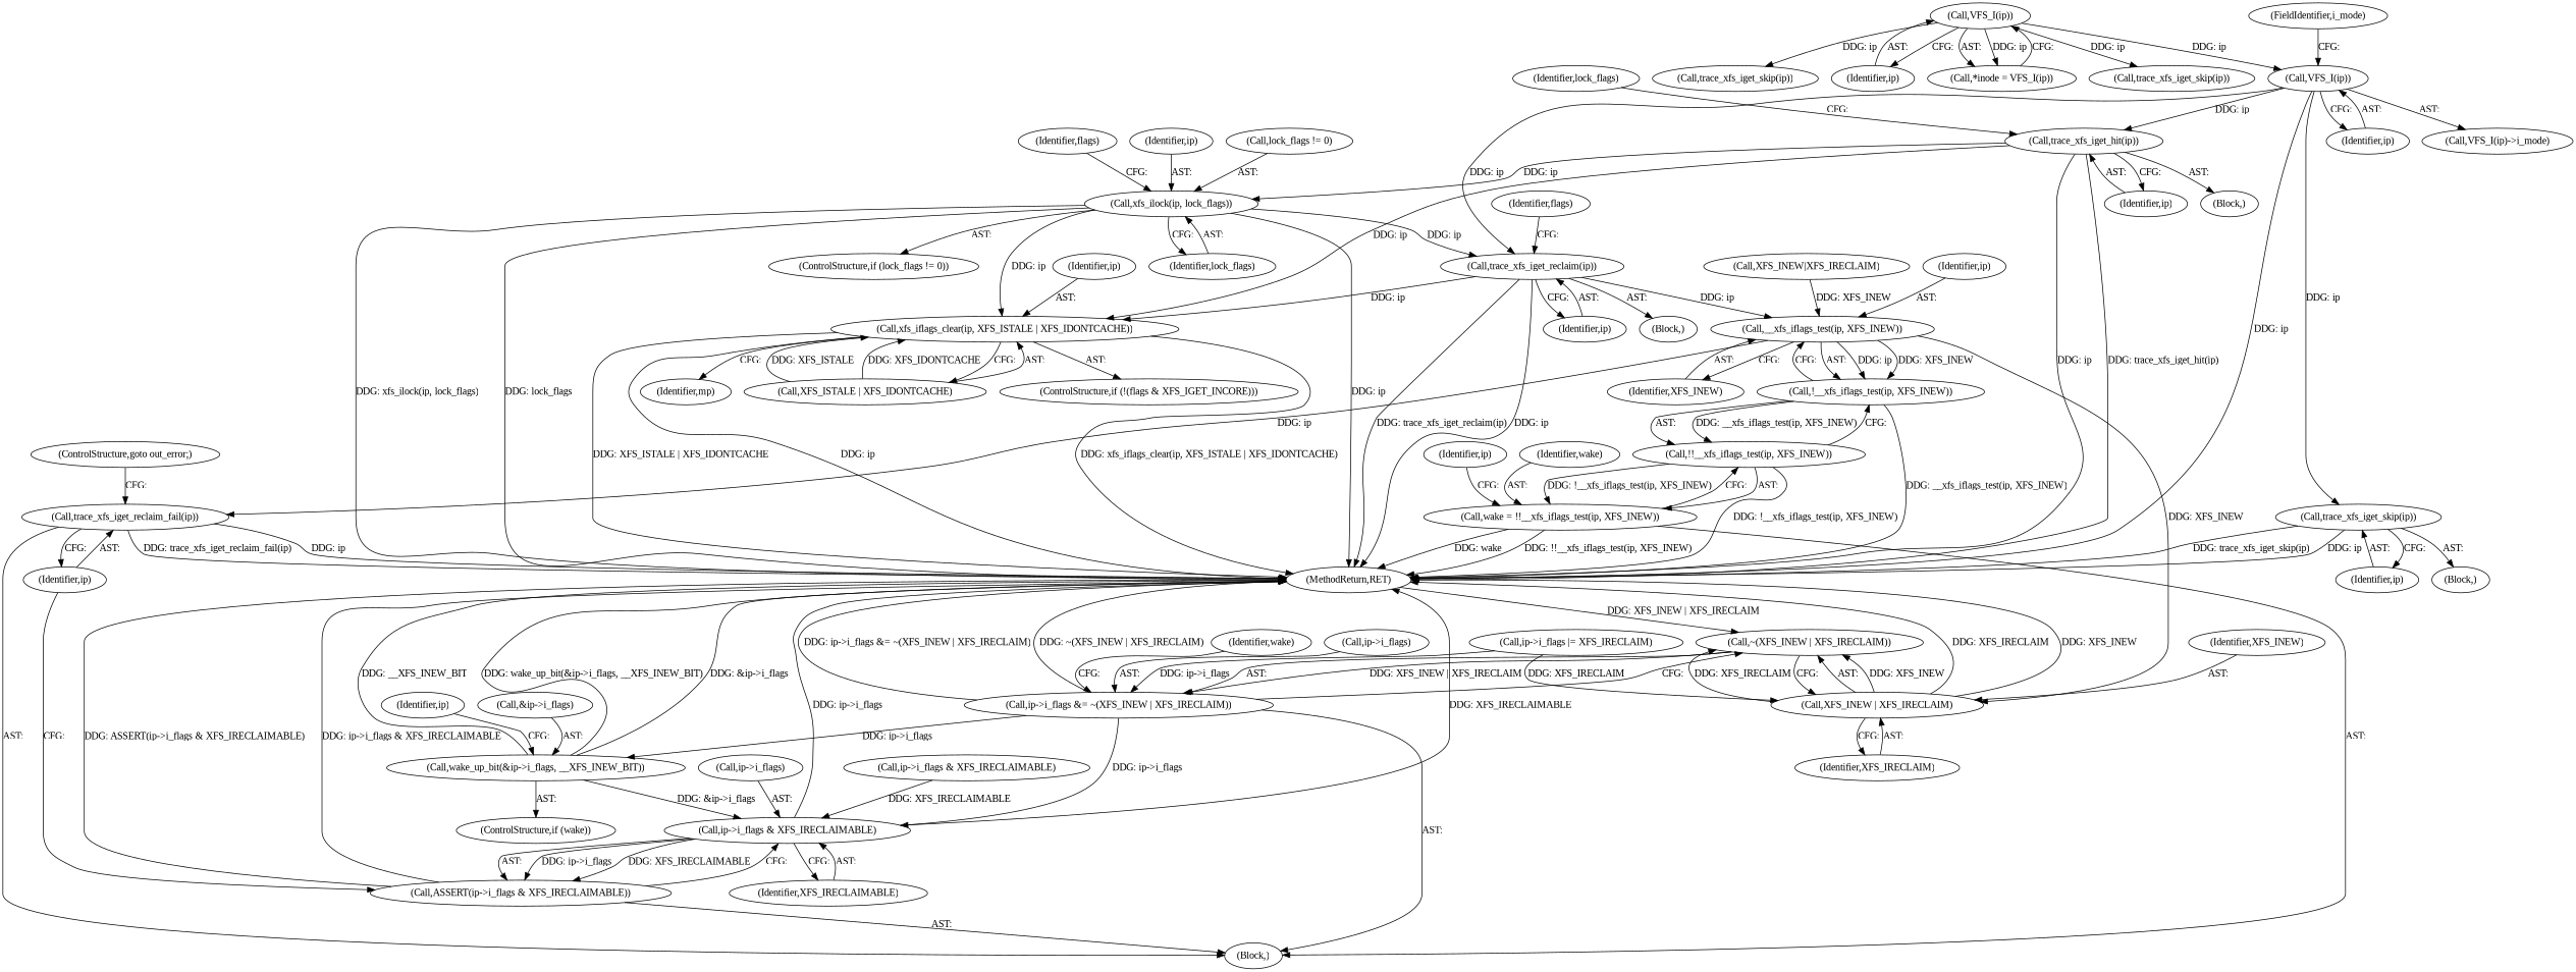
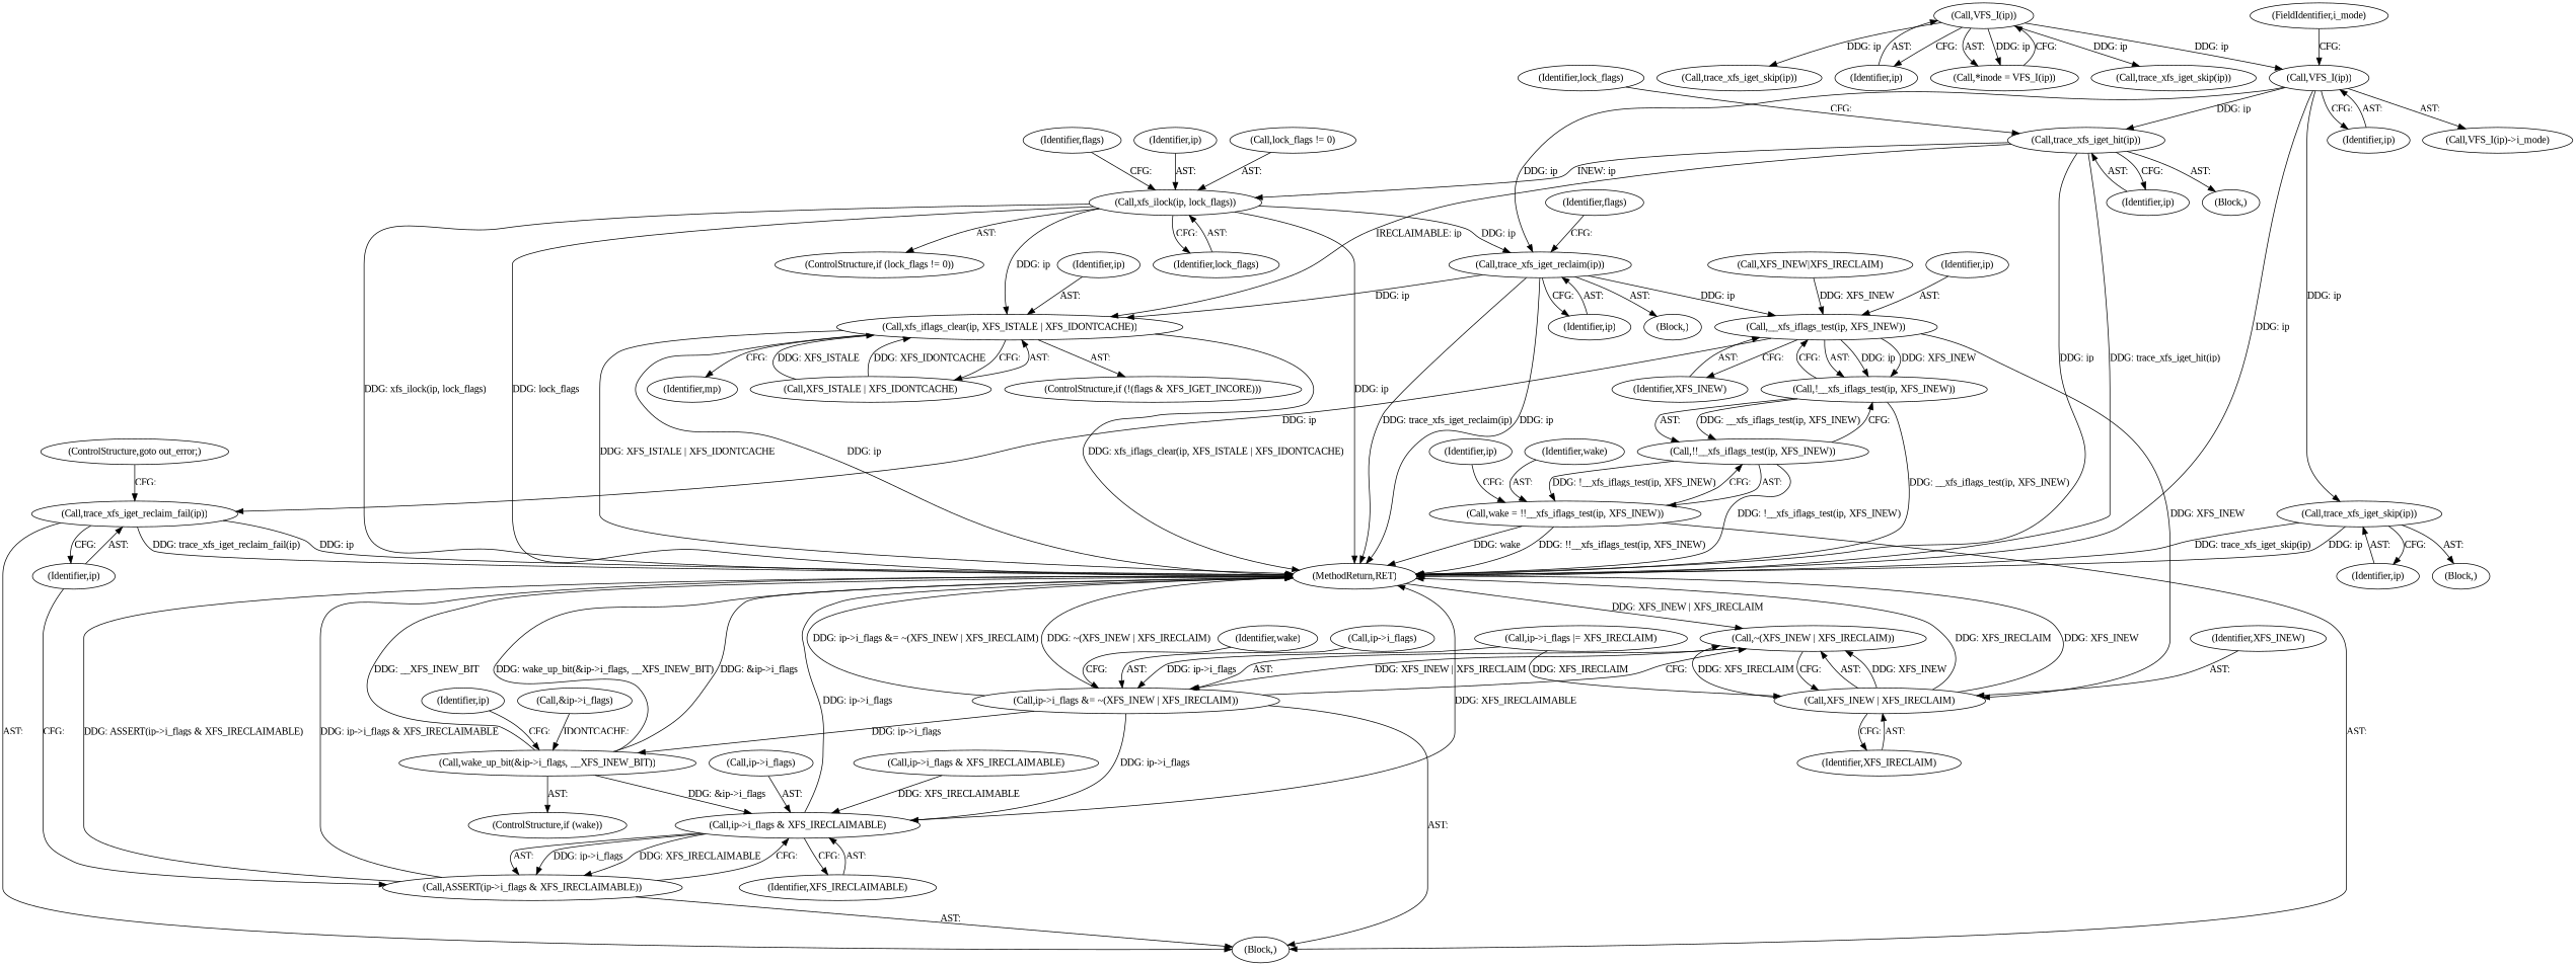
  digraph {
    fontname="Liberation Serif"
    node [fontname="Liberation Serif"]
    edge [fontname="Liberation Serif"]
    n1 [label="(Call,VFS_I(ip))"]
    n2 [label="(Call,trace_xfs_iget_reclaim(ip))"]
    n3 [label="(Call,trace_xfs_iget_skip(ip))"]
    n4 [label="(Call,trace_xfs_iget_hit(ip))"]
    n5 [label="(MethodReturn,RET)"]
    n6 [label="(Identifier,ip)"]
    n7 [label="(Call,VFS_I(ip)->i_mode)"]
    n8 [label="(Call,__xfs_iflags_test(ip, XFS_INEW))"]
    n9 [label="(Call,xfs_iflags_clear(ip, XFS_ISTALE | XFS_IDONTCACHE))"]
    n10 [label="(Block,)"]
    n11 [label="(Identifier,ip)"]
    n12 [label="(Identifier,ip)"]
    n13 [label="(Block,)"]
    n14 [label="(Call,xfs_ilock(ip, lock_flags))"]
    n15 [label="(Block,)"]
    n16 [label="(Identifier,ip)"]
    n17 [label="(Call,~(XFS_INEW | XFS_IRECLAIM))"]
    n18 [label="(Call,VFS_I(ip))"]
    n19 [label="(Call,trace_xfs_iget_skip(ip))"]
    n20 [label="(Identifier,ip)"]
    n21 [label="(Call,*inode = VFS_I(ip))"]
    n22 [label="(Call,trace_xfs_iget_skip(ip))"]
    n23 [label="(Call,!__xfs_iflags_test(ip, XFS_INEW))"]
    n24 [label="(Call,XFS_INEW | XFS_IRECLAIM)"]
    n25 [label="(Call,trace_xfs_iget_reclaim_fail(ip))"]
    n26 [label="(Identifier,XFS_INEW)"]
    n27 [label="(Identifier,lock_flags)"]
    n28 [label="(ControlStructure,if (lock_flags != 0))"]
    n29 [label="(ControlStructure,if (!(flags & XFS_IGET_INCORE)))"]
    n30 [label="(Call,XFS_ISTALE | XFS_IDONTCACHE)"]
    n31 [label="(Identifier,mp)"]
    n32 [label="(Call,!!__xfs_iflags_test(ip, XFS_INEW))"]
    n33 [label="(Identifier,XFS_IRECLAIM)"]
    n34 [label="(Block,)"]
    n35 [label="(Identifier,ip)"]
    n36 [label="(Call,wake = !!__xfs_iflags_test(ip, XFS_INEW))"]
    n37 [label="(Call,ip->i_flags &= ~(XFS_INEW | XFS_IRECLAIM))"]
    n38 [label="(Call,wake_up_bit(&ip->i_flags, __XFS_INEW_BIT))"]
    n39 [label="(Call,ip->i_flags & XFS_IRECLAIMABLE)"]
    n40 [label="(ControlStructure,if (wake))"]
    n41 [label="(Call,ASSERT(ip->i_flags & XFS_IRECLAIMABLE))"]
    n42 [label="(Identifier,XFS_IRECLAIMABLE)"]
    n43 [label="(Identifier,lock_flags)"]
    n44 [label="(Identifier,ip)"]
    n45 [label="(Call,ip->i_flags)"]
    n46 [label="(FieldIdentifier,i_mode)"]
    n47 [label="(Identifier,wake)"]
    n48 [label="(Call,XFS_INEW|XFS_IRECLAIM)"]
    n49 [label="(Identifier,ip)"]
    n50 [label="(Call,ip->i_flags & XFS_IRECLAIMABLE)"]
    n51 [label="(Identifier,ip)"]
    n52 [label="(Identifier,XFS_INEW)"]
    n53 [label="(Identifier,ip)"]
    n54 [label="(Call,&ip->i_flags)"]
    n55 [label="(Call,lock_flags != 0)"]
    n56 [label="(Identifier,wake)"]
    n57 [label="(ControlStructure,goto out_error;)"]
    n58 [label="(Identifier,flags)"]
    n59 [label="(Call,ip->i_flags |= XFS_IRECLAIM)"]
    n60 [label="(Identifier,flags)"]
    n61 [label="(Identifier,ip)"]
    n62 [label="(Call,ip->i_flags)"]
    n1 -> n2 [label="DDG: ip"]
    n1 -> n3 [label="DDG: ip"]
    n1 -> n4 [label="DDG: ip"]
    n1 -> n5 [label="DDG: ip"]
    n1 -> n6 [label="CFG: "]
    n1 -> n7 [label="AST: "]
    n2 -> n5 [label="DDG: trace_xfs_iget_reclaim(ip)"]
    n2 -> n5 [label="DDG: ip"]
    n2 -> n8 [label="DDG: ip"]
    n2 -> n9 [label="DDG: ip"]
    n2 -> n10 [label="AST: "]
    n2 -> n11 [label="CFG: "]
    n3 -> n5 [label="DDG: trace_xfs_iget_skip(ip)"]
    n3 -> n5 [label="DDG: ip"]
    n3 -> n12 [label="CFG: "]
    n3 -> n13 [label="AST: "]
    n4 -> n5 [label="DDG: ip"]
    n4 -> n5 [label="DDG: trace_xfs_iget_hit(ip)"]
-   n4 -> n9 [label="DDG: ip"]
-   n4 -> n14 [label="DDG: ip"]
+   n4 -> n9 [label="IRECLAIMABLE: ip"]
+   n4 -> n14 [label="INEW: ip"]
    n4 -> n15 [label="AST: "]
    n4 -> n16 [label="CFG: "]
    n5 -> n17 [label="DDG: XFS_INEW | XFS_IRECLAIM"]
    n6 -> n1 [label="AST: "]
    n8 -> n23 [label="AST: "]
    n8 -> n23 [label="DDG: ip"]
    n8 -> n23 [label="DDG: XFS_INEW"]
    n8 -> n24 [label="DDG: XFS_INEW"]
    n8 -> n25 [label="DDG: ip"]
    n8 -> n26 [label="CFG: "]
    n9 -> n5 [label="DDG: XFS_ISTALE | XFS_IDONTCACHE"]
    n9 -> n5 [label="DDG: ip"]
    n9 -> n5 [label="DDG: xfs_iflags_clear(ip, XFS_ISTALE | XFS_IDONTCACHE)"]
    n9 -> n29 [label="AST: "]
    n9 -> n30 [label="CFG: "]
    n9 -> n31 [label="CFG: "]
    n11 -> n2 [label="AST: "]
    n12 -> n3 [label="AST: "]
    n14 -> n2 [label="DDG: ip"]
    n14 -> n5 [label="DDG: ip"]
    n14 -> n5 [label="DDG: xfs_ilock(ip, lock_flags)"]
    n14 -> n5 [label="DDG: lock_flags"]
    n14 -> n9 [label="DDG: ip"]
    n14 -> n27 [label="CFG: "]
    n14 -> n28 [label="AST: "]
    n16 -> n4 [label="AST: "]
    n17 -> n24 [label="CFG: "]
    n17 -> n37 [label="AST: "]
    n17 -> n37 [label="DDG: XFS_INEW | XFS_IRECLAIM"]
    n18 -> n1 [label="DDG: ip"]
    n18 -> n19 [label="DDG: ip"]
    n18 -> n20 [label="CFG: "]
    n18 -> n21 [label="AST: "]
    n18 -> n21 [label="DDG: ip"]
    n18 -> n22 [label="DDG: ip"]
    n20 -> n18 [label="AST: "]
    n21 -> n18 [label="CFG: "]
    n23 -> n5 [label="DDG: __xfs_iflags_test(ip, XFS_INEW)"]
    n23 -> n8 [label="CFG: "]
    n23 -> n32 [label="AST: "]
    n23 -> n32 [label="DDG: __xfs_iflags_test(ip, XFS_INEW)"]
    n24 -> n5 [label="DDG: XFS_IRECLAIM"]
    n24 -> n5 [label="DDG: XFS_INEW"]
    n24 -> n17 [label="AST: "]
    n24 -> n17 [label="DDG: XFS_INEW"]
    n24 -> n17 [label="DDG: XFS_IRECLAIM"]
    n24 -> n33 [label="CFG: "]
    n25 -> n5 [label="DDG: ip"]
    n25 -> n5 [label="DDG: trace_xfs_iget_reclaim_fail(ip)"]
    n25 -> n34 [label="AST: "]
    n25 -> n35 [label="CFG: "]
    n26 -> n8 [label="AST: "]
    n27 -> n14 [label="AST: "]
    n30 -> n9 [label="AST: "]
    n30 -> n9 [label="DDG: XFS_ISTALE"]
    n30 -> n9 [label="DDG: XFS_IDONTCACHE"]
    n32 -> n5 [label="DDG: !__xfs_iflags_test(ip, XFS_INEW)"]
    n32 -> n23 [label="CFG: "]
    n32 -> n36 [label="AST: "]
    n32 -> n36 [label="DDG: !__xfs_iflags_test(ip, XFS_INEW)"]
    n33 -> n24 [label="AST: "]
    n35 -> n25 [label="AST: "]
    n35 -> n41 [label="CFG: "]
    n36 -> n5 [label="DDG: wake"]
    n36 -> n5 [label="DDG: !!__xfs_iflags_test(ip, XFS_INEW)"]
    n36 -> n32 [label="CFG: "]
    n36 -> n34 [label="AST: "]
    n37 -> n5 [label="DDG: ~(XFS_INEW | XFS_IRECLAIM)"]
    n37 -> n5 [label="DDG: ip->i_flags &= ~(XFS_INEW | XFS_IRECLAIM)"]
    n37 -> n17 [label="CFG: "]
    n37 -> n34 [label="AST: "]
    n37 -> n38 [label="DDG: ip->i_flags"]
    n37 -> n39 [label="DDG: ip->i_flags"]
    n38 -> n5 [label="DDG: __XFS_INEW_BIT"]
    n38 -> n5 [label="DDG: wake_up_bit(&ip->i_flags, __XFS_INEW_BIT)"]
    n38 -> n5 [label="DDG: &ip->i_flags"]
    n38 -> n39 [label="DDG: &ip->i_flags"]
    n38 -> n40 [label="AST: "]
    n39 -> n5 [label="DDG: ip->i_flags"]
    n39 -> n5 [label="DDG: XFS_IRECLAIMABLE"]
    n39 -> n41 [label="AST: "]
    n39 -> n41 [label="DDG: ip->i_flags"]
    n39 -> n41 [label="DDG: XFS_IRECLAIMABLE"]
    n39 -> n42 [label="CFG: "]
    n41 -> n5 [label="DDG: ASSERT(ip->i_flags & XFS_IRECLAIMABLE)"]
    n41 -> n5 [label="DDG: ip->i_flags & XFS_IRECLAIMABLE"]
    n41 -> n34 [label="AST: "]
    n41 -> n39 [label="CFG: "]
    n42 -> n39 [label="AST: "]
    n43 -> n4 [label="CFG: "]
    n44 -> n8 [label="AST: "]
    n45 -> n39 [label="AST: "]
    n46 -> n1 [label="CFG: "]
    n47 -> n37 [label="CFG: "]
    n48 -> n8 [label="DDG: XFS_INEW"]
    n49 -> n38 [label="CFG: "]
    n50 -> n39 [label="DDG: XFS_IRECLAIMABLE"]
    n51 -> n14 [label="AST: "]
    n52 -> n24 [label="AST: "]
    n53 -> n36 [label="CFG: "]
-   n54 -> n38 [label="AST: "]
+   n54 -> n38 [label="IDONTCACHE: "]
    n55 -> n14 [label="AST: "]
    n56 -> n36 [label="AST: "]
    n57 -> n25 [label="CFG: "]
    n58 -> n2 [label="CFG: "]
    n59 -> n24 [label="DDG: XFS_IRECLAIM"]
    n59 -> n37 [label="DDG: ip->i_flags"]
    n60 -> n14 [label="CFG: "]
    n61 -> n9 [label="AST: "]
    n62 -> n37 [label="AST: "]
  }
